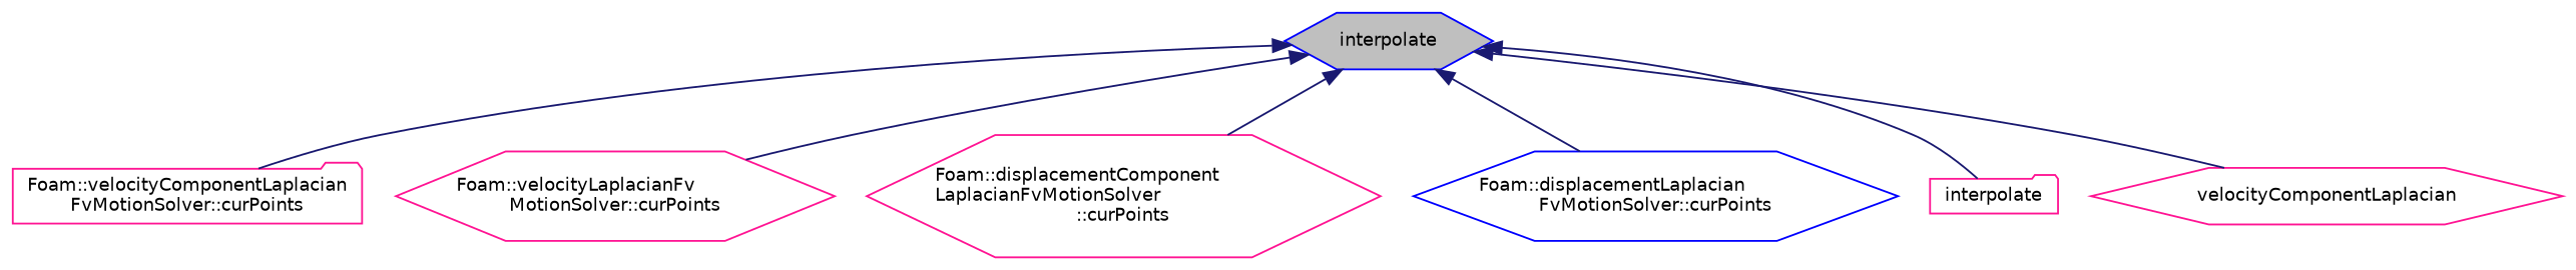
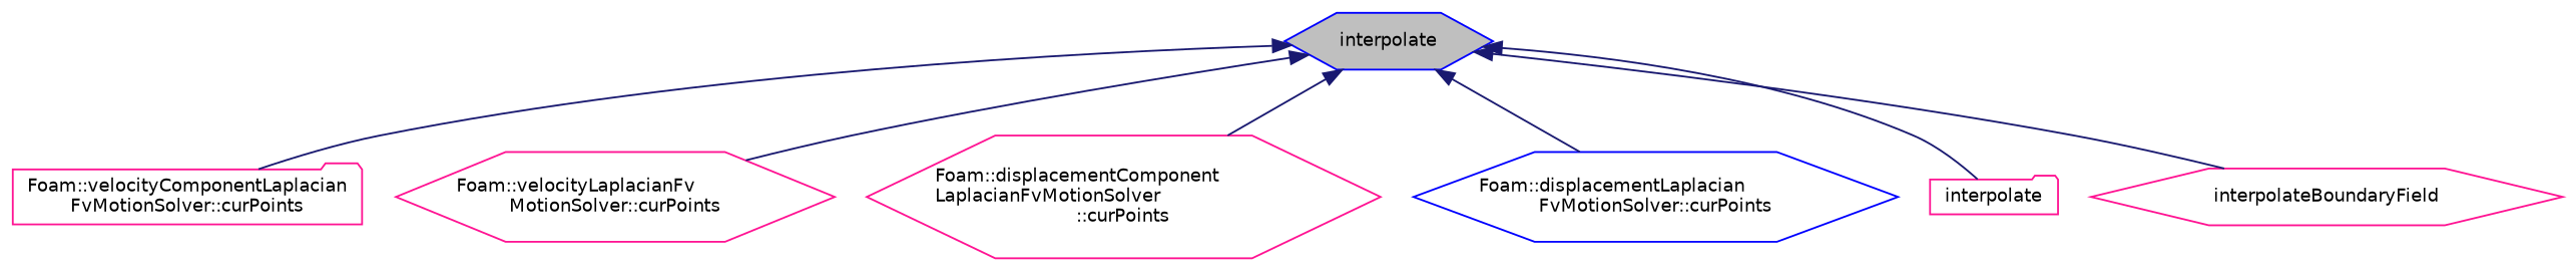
  digraph {
    rankdir=TB
    node [color=deeppink fontname=Helvetica fontsize=10 shape=hexagon]
    edge [color=midnightblue dir=back fontname=Helvetica fontsize=10 labelfontname=Helvetica labelfontsize=10 style=solid]
    n1 [color=blue fillcolor=grey75 fontcolor=black height=0.2 label=interpolate style=filled width=0.4]
    n2 [height=0.2 label="Foam::velocityComponentLaplacian\lFvMotionSolver::curPoints" shape=folder width=0.4]
    n3 [height=0.2 label="Foam::velocityLaplacianFv\lMotionSolver::curPoints" width=0.4]
    n4 [height=0.2 label="Foam::displacementComponent\lLaplacianFvMotionSolver\l::curPoints" width=0.4]
    n5 [color=blue height=0.2 label="Foam::displacementLaplacian\lFvMotionSolver::curPoints" width=0.4]
    n6 [height=0.2 label=interpolate shape=folder width=0.4]
-   n7 [height=0.2 label=velocityComponentLaplacian width=0.4]
+   n7 [height=0.2 label=interpolateBoundaryField width=0.4]
    n1 -> n2
    n1 -> n3
    n1 -> n4
    n1 -> n5
    n1 -> n6
    n1 -> n7
  }
